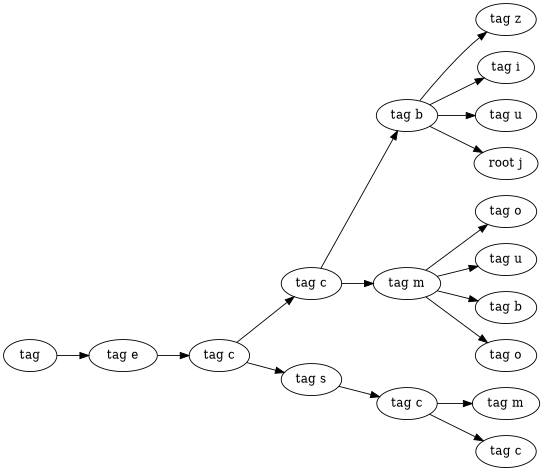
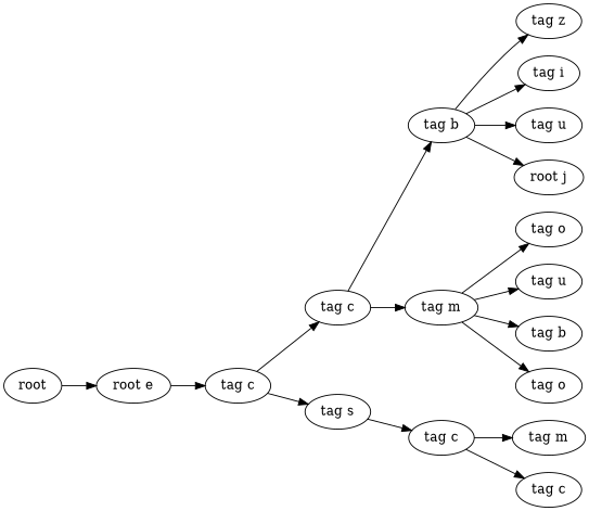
  digraph {
    rankdir=LR
-   n1 [label=tag]
-   n2 [label="tag e"]
+   n1 [label=root]
+   n2 [label="root e"]
    n3 [label="tag c"]
    n4 [label="tag c"]
    n5 [label="tag s"]
    n6 [label="tag b"]
    n7 [label="tag m"]
    n8 [label="tag c"]
    n9 [label="tag z"]
    n10 [label="tag i"]
    n11 [label="tag u"]
    n12 [label="root j"]
    n13 [label="tag o"]
    n14 [label="tag u"]
    n15 [label="tag b"]
    n16 [label="tag o"]
    n17 [label="tag m"]
    n18 [label="tag c"]
    n1 -> n2
    n2 -> n3
    n3 -> n4
    n3 -> n5
    n4 -> n6
    n4 -> n7
    n5 -> n8
    n6 -> n9
    n6 -> n10
    n6 -> n11
    n6 -> n12
    n7 -> n13
    n7 -> n14
    n7 -> n15
    n7 -> n16
    n8 -> n17
    n8 -> n18
  }
